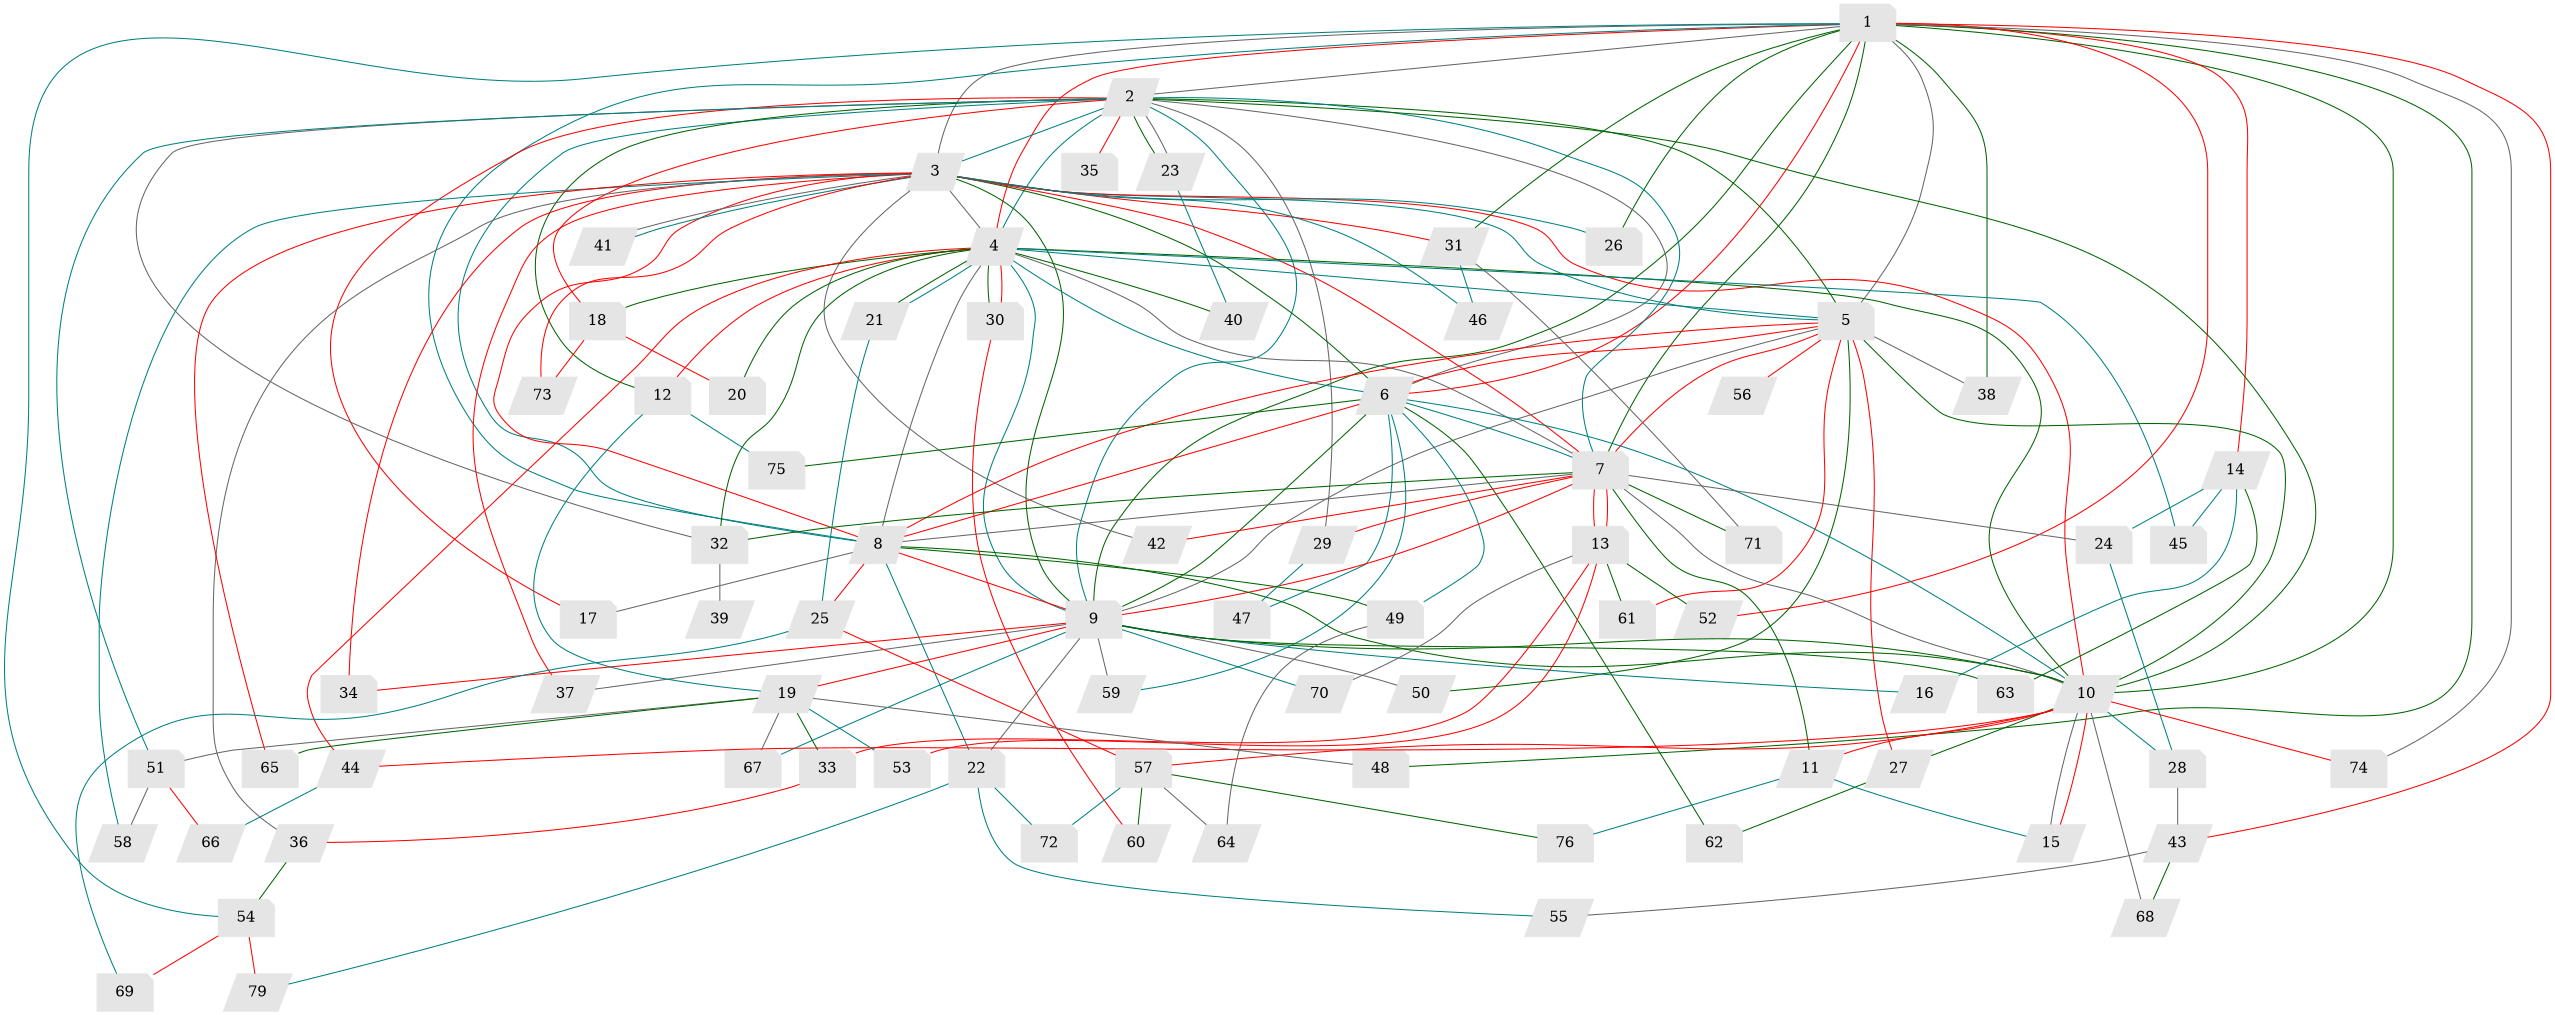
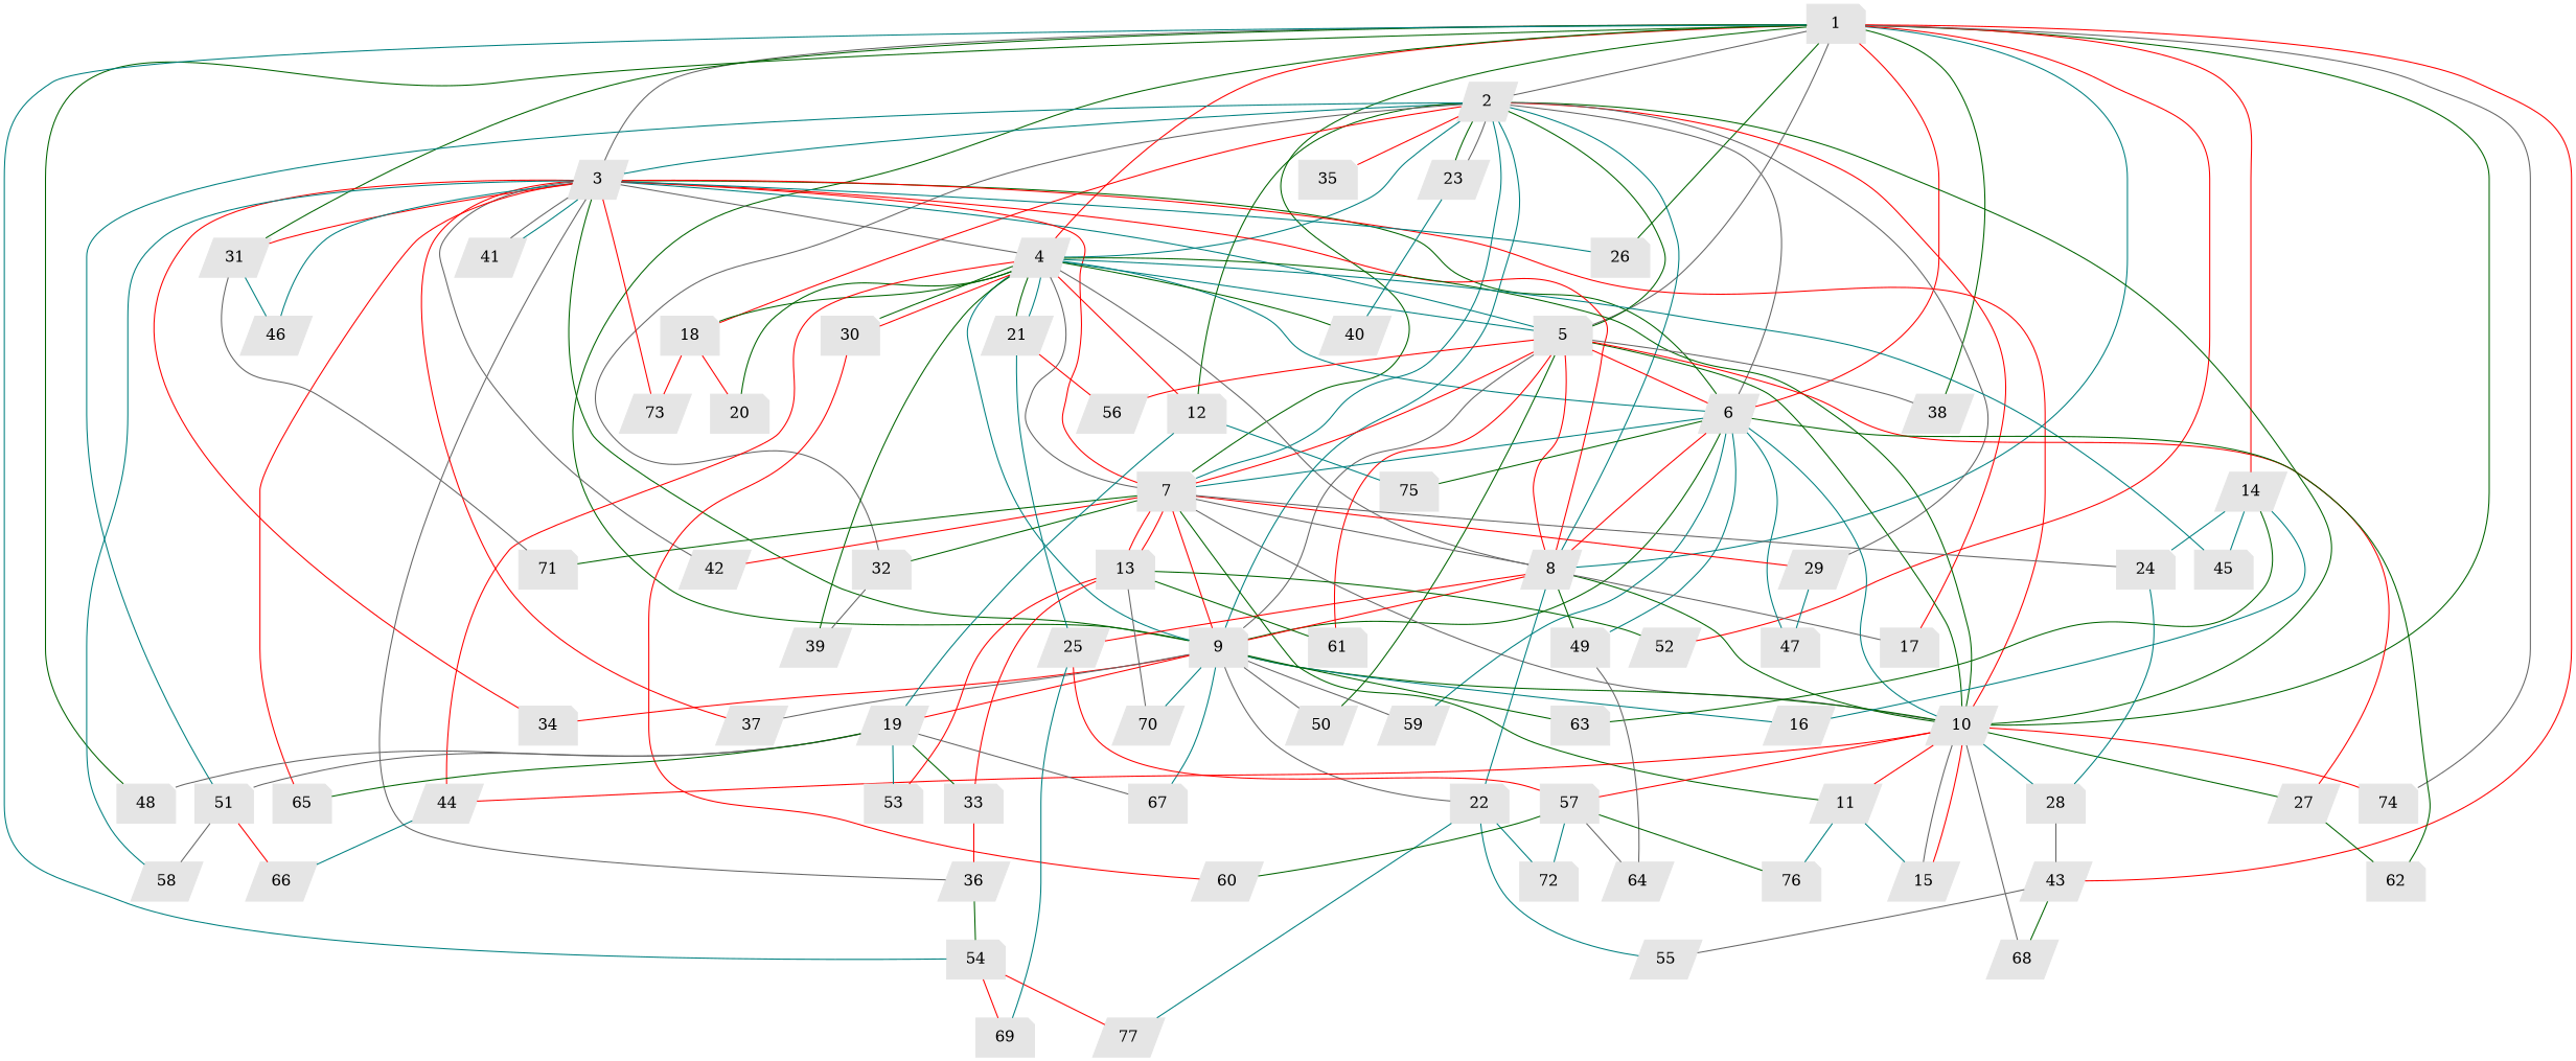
  graph {
    node [color=gray90 shape=parallelogram style=filled]
    edge [color=red]
    1 [shape=note]
    2
    3
    4
    5 [shape=note]
    6
    7 [shape=note]
    8
    9 [shape=note]
    10
    14
    26 [shape=note]
    31
    38
    43
    48 [shape=note]
    52
    54 [shape=note]
    74 [shape=note]
    12 [shape=note]
    17 [shape=note]
    18 [shape=note]
    23
    29
    32 [shape=note]
    35 [shape=note]
    51 [shape=note]
    34 [shape=note]
    36
    37
    41
    42
    46
    58
    65 [shape=note]
    73
    20 [shape=note]
    21
    30 [shape=note]
    39
    40
    44
    45 [shape=note]
    27
    50
    56
    61 [shape=note]
    47 [shape=note]
    49 [shape=note]
    59
    62 [shape=note]
    75 [shape=note]
    11
    13 [shape=note]
    24 [shape=note]
    71 [shape=note]
    22 [shape=note]
    25
    16
    19
    63 [shape=note]
    67 [shape=note]
    70
    15
    28 [shape=note]
    57 [shape=note]
    68
    55
-   77 [label=79]
+   77
    69 [shape=note]
    66
    60
    64
    76 [shape=note]
    33 [shape=note]
    53 [shape=note]
    72 [shape=note]
    1 -- 2 [color=gray40]
    1 -- 3 [color=gray40]
    1 -- 4
    1 -- 5 [color=gray40]
    1 -- 6
    1 -- 7 [color=darkgreen]
    1 -- 8 [color=teal]
    1 -- 9 [color=darkgreen]
    1 -- 10 [color=darkgreen]
    1 -- 14
    1 -- 26 [color=darkgreen]
    1 -- 31 [color=darkgreen]
    1 -- 38 [color=darkgreen]
    1 -- 43
    1 -- 48 [color=darkgreen]
    1 -- 52
    1 -- 54 [color=teal]
    1 -- 74 [color=gray40]
    2 -- 3 [color=teal]
    2 -- 4 [color=teal]
    2 -- 5 [color=darkgreen]
    2 -- 6 [color=gray40]
    2 -- 7 [color=teal]
    2 -- 8 [color=teal]
    2 -- 9 [color=teal]
    2 -- 10 [color=darkgreen]
    2 -- 12 [color=darkgreen]
    2 -- 17
    2 -- 18
    2 -- 23 [color=darkgreen]
    2 -- 23 [color=gray40]
    2 -- 29 [color=gray40]
    2 -- 32 [color=gray40]
    2 -- 35
    2 -- 51 [color=teal]
    3 -- 4 [color=gray40]
    3 -- 5 [color=teal]
    3 -- 6 [color=darkgreen]
    3 -- 7
    3 -- 8
    3 -- 9 [color=darkgreen]
    3 -- 10
    3 -- 26 [color=teal]
    3 -- 31
    3 -- 34
    3 -- 36 [color=gray40]
    3 -- 37
    3 -- 41 [color=gray40]
    3 -- 41 [color=teal]
    3 -- 42 [color=gray40]
    3 -- 46 [color=teal]
    3 -- 58 [color=teal]
    3 -- 65
    3 -- 73
    4 -- 5 [color=teal]
    4 -- 6 [color=teal]
    4 -- 7 [color=gray40]
    4 -- 8 [color=gray40]
    4 -- 9 [color=teal]
    4 -- 10 [color=darkgreen]
    4 -- 12
    4 -- 18 [color=darkgreen]
    4 -- 20 [color=darkgreen]
    4 -- 21 [color=darkgreen]
    4 -- 21 [color=teal]
    4 -- 30 [color=darkgreen]
    4 -- 30
-   4 -- 32 [color=darkgreen]
+   4 -- 39 [color=darkgreen]
    4 -- 40 [color=darkgreen]
    4 -- 44
    4 -- 45 [color=teal]
    5 -- 6
    5 -- 7
    5 -- 8
    5 -- 9 [color=gray40]
    5 -- 10 [color=darkgreen]
    5 -- 38 [color=gray40]
    5 -- 27
    5 -- 50 [color=darkgreen]
    5 -- 56
    5 -- 61
    6 -- 7 [color=teal]
    6 -- 8
    6 -- 9 [color=darkgreen]
    6 -- 10 [color=teal]
    6 -- 47 [color=teal]
    6 -- 49 [color=teal]
    6 -- 59 [color=teal]
    6 -- 62 [color=darkgreen]
    6 -- 75 [color=darkgreen]
    7 -- 8 [color=gray40]
    7 -- 9
    7 -- 10 [color=gray40]
    7 -- 29
    7 -- 32 [color=darkgreen]
    7 -- 42
    7 -- 11 [color=darkgreen]
    7 -- 13
    7 -- 13
    7 -- 24 [color=gray40]
    7 -- 71 [color=darkgreen]
    8 -- 9
    8 -- 10 [color=darkgreen]
    8 -- 17 [color=gray40]
    8 -- 49 [color=darkgreen]
    8 -- 22 [color=teal]
    8 -- 25
    9 -- 10 [color=darkgreen]
    9 -- 34
    9 -- 37 [color=gray40]
    9 -- 50 [color=gray40]
    9 -- 59 [color=gray40]
    9 -- 22 [color=gray40]
    9 -- 16 [color=teal]
    9 -- 19
    9 -- 63 [color=darkgreen]
    9 -- 67 [color=teal]
    9 -- 70 [color=teal]
    10 -- 74
    10 -- 44
    10 -- 27 [color=darkgreen]
    10 -- 11
    10 -- 15 [color=gray40]
    10 -- 15
    10 -- 28 [color=teal]
    10 -- 57
    10 -- 68 [color=gray40]
    14 -- 45 [color=teal]
    14 -- 24 [color=teal]
    14 -- 16 [color=teal]
    14 -- 63 [color=darkgreen]
    31 -- 46 [color=teal]
    31 -- 71 [color=gray40]
    43 -- 68 [color=darkgreen]
    43 -- 55 [color=gray40]
    54 -- 77
    54 -- 69
    12 -- 75 [color=teal]
    12 -- 19 [color=teal]
    18 -- 73
    18 -- 20
    23 -- 40 [color=teal]
    29 -- 47 [color=teal]
    32 -- 39 [color=gray40]
    51 -- 58 [color=gray40]
    51 -- 66
    36 -- 54 [color=darkgreen]
+   21 -- 56
    21 -- 25 [color=teal]
    30 -- 60
    44 -- 66 [color=teal]
    27 -- 62 [color=darkgreen]
    49 -- 64 [color=gray40]
    11 -- 15 [color=teal]
    11 -- 76 [color=teal]
    13 -- 52 [color=darkgreen]
    13 -- 61 [color=darkgreen]
    13 -- 70 [color=gray40]
    13 -- 33
    13 -- 53
    24 -- 28 [color=teal]
    22 -- 55 [color=teal]
    22 -- 77 [color=teal]
    22 -- 72 [color=teal]
    25 -- 57
    25 -- 69 [color=teal]
    19 -- 48 [color=gray40]
    19 -- 51 [color=gray40]
    19 -- 65 [color=darkgreen]
    19 -- 67 [color=gray40]
    19 -- 33 [color=darkgreen]
    19 -- 53 [color=teal]
    28 -- 43 [color=gray40]
    57 -- 60 [color=darkgreen]
    57 -- 64 [color=gray40]
    57 -- 76 [color=darkgreen]
    57 -- 72 [color=teal]
    33 -- 36
  }
